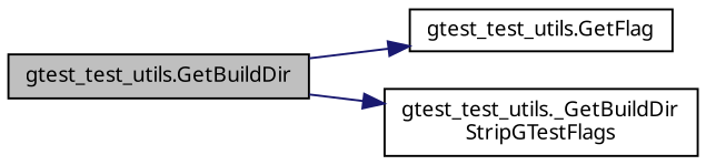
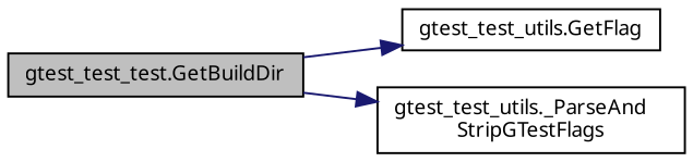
  digraph {
    fontname="Noto Sans"
    rankdir=LR
    node [color=black fillcolor=white fontname="Noto Sans" fontsize=10 shape=record style=filled]
    edge [color=midnightblue fontname="Noto Sans" fontsize=10 labelfontname=Helvetica labelfontsize=10 style=solid]
-   n1 [fillcolor=grey75 fontcolor=black height=0.2 label="gtest_test_utils.GetBuildDir" width=0.4]
+   n1 [fillcolor=grey75 fontcolor=black height=0.2 label="gtest_test_test.GetBuildDir" width=0.4]
    n2 [height=0.2 label="gtest_test_utils.GetFlag" width=0.4]
-   n3 [height=0.2 label="gtest_test_utils._GetBuildDir\lStripGTestFlags" width=0.4]
+   n3 [height=0.2 label="gtest_test_utils._ParseAnd\lStripGTestFlags" width=0.4]
    n1 -> n2
    n1 -> n3
  }
